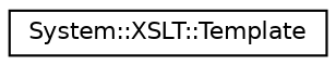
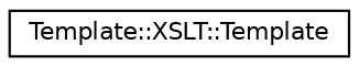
  digraph {
    rankdir=LR
-   n1 [color=black fillcolor=white fontname=Helvetica fontsize=10 height=0.2 label="System::XSLT::Template" shape=record style=filled width=0.4]
+   n1 [color=black fillcolor=white fontname=Helvetica fontsize=10 height=0.2 label="Template::XSLT::Template" shape=record style=filled width=0.4]
  }
